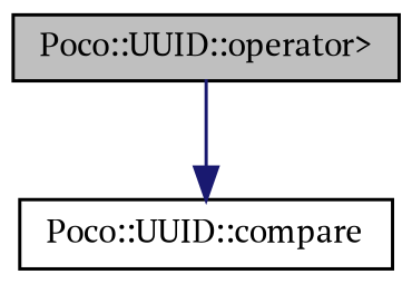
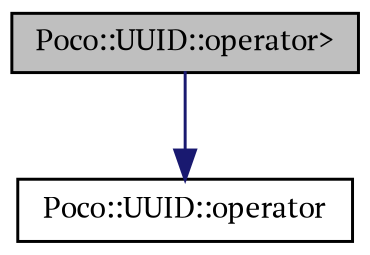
  digraph {
    rankdir=TB
    fontname="PT Serif"
    node [color=black fontname="PT Serif" fontsize=10 shape=record style=filled]
    n1 [fillcolor=grey75 fontcolor=black height=0.2 label="Poco::UUID::operator\>" width=0.4]
-   n2 [fillcolor=white height=0.2 label="Poco::UUID::compare" width=0.4]
+   n2 [fillcolor=white height=0.2 label="Poco::UUID::operator" width=0.4]
    n1 -> n2 [color=midnightblue fontname="PT Serif" fontsize=10 labelfontname=Helvetica labelfontsize=10 style=solid]
  }
